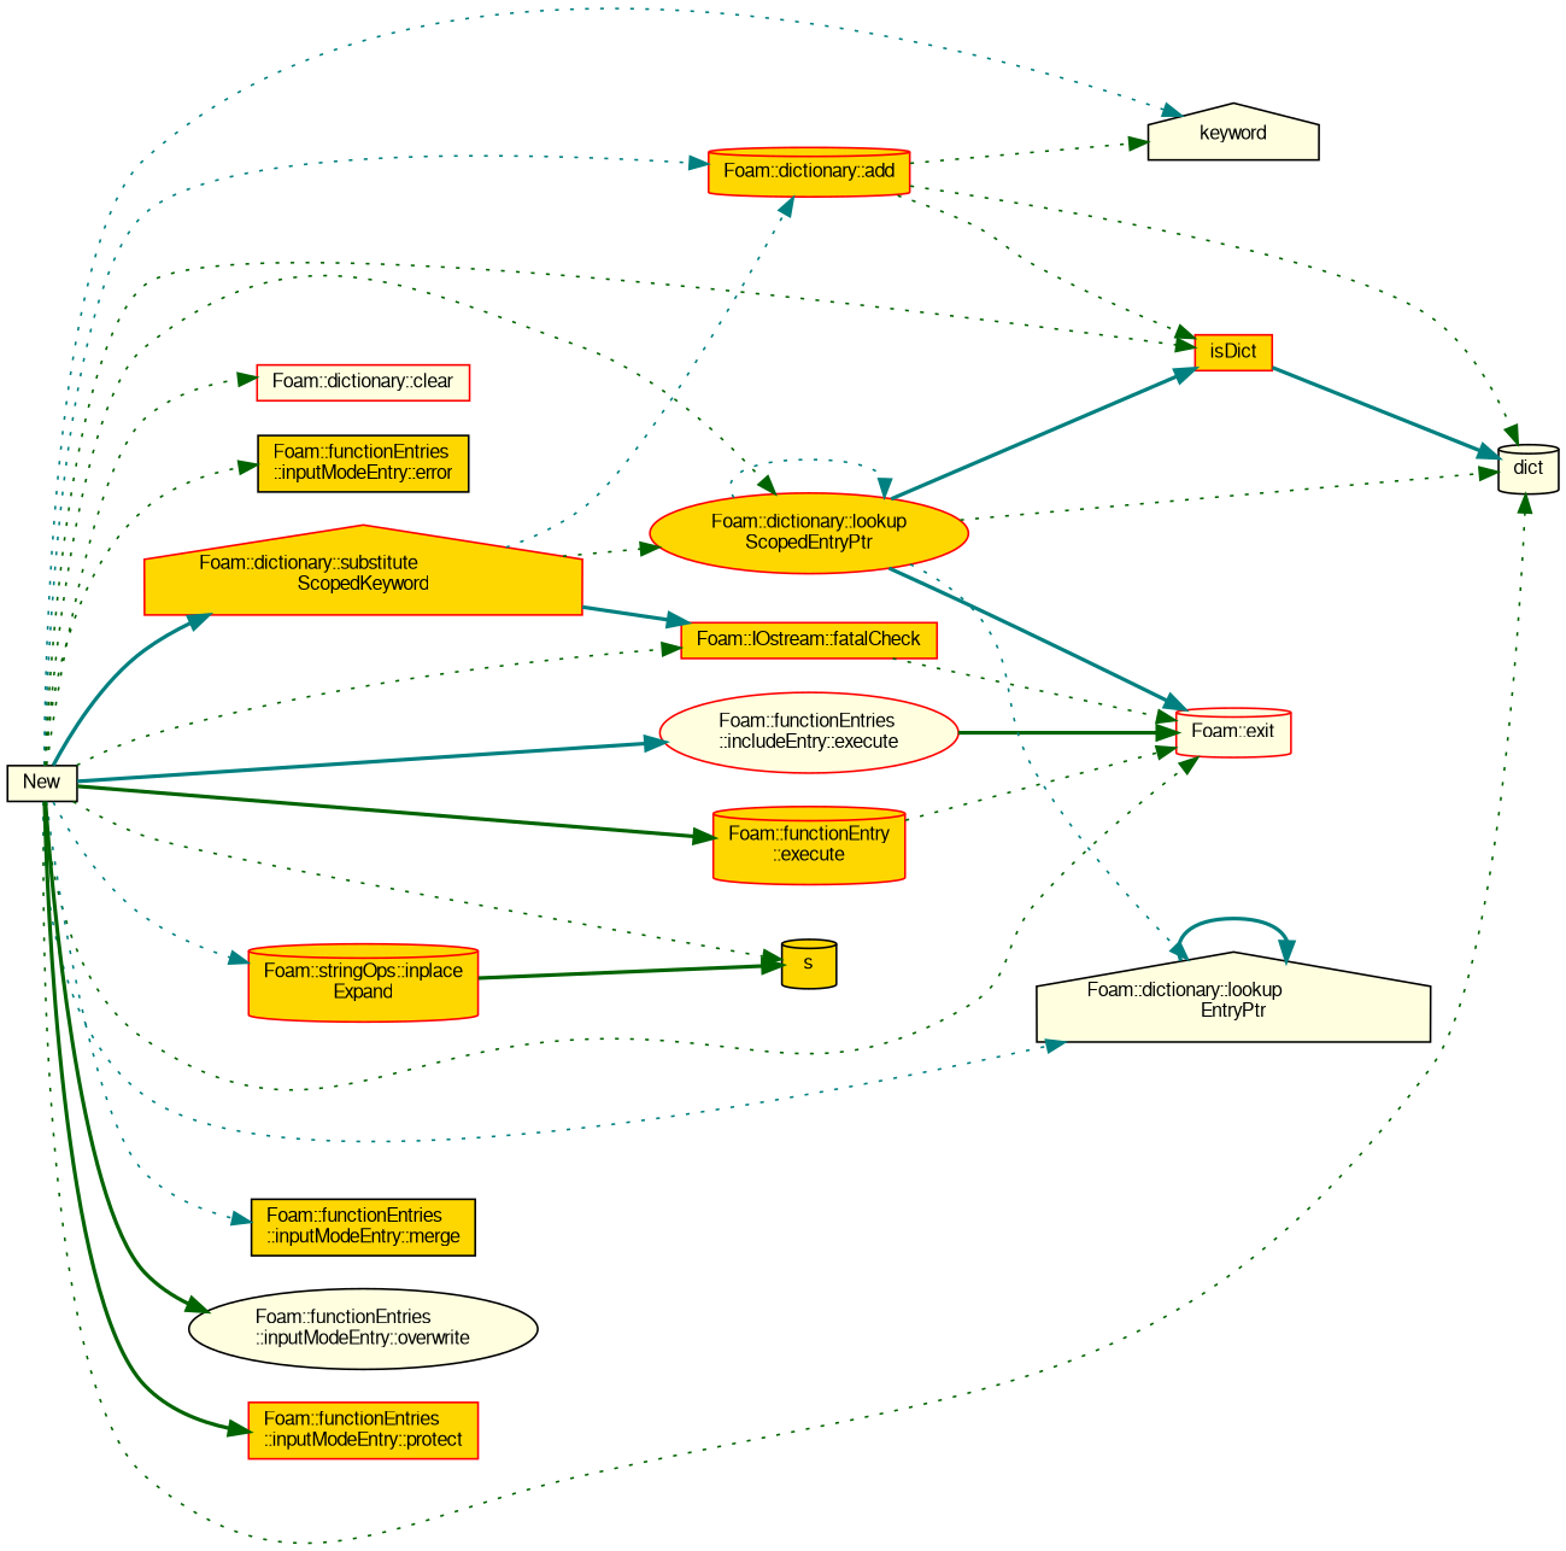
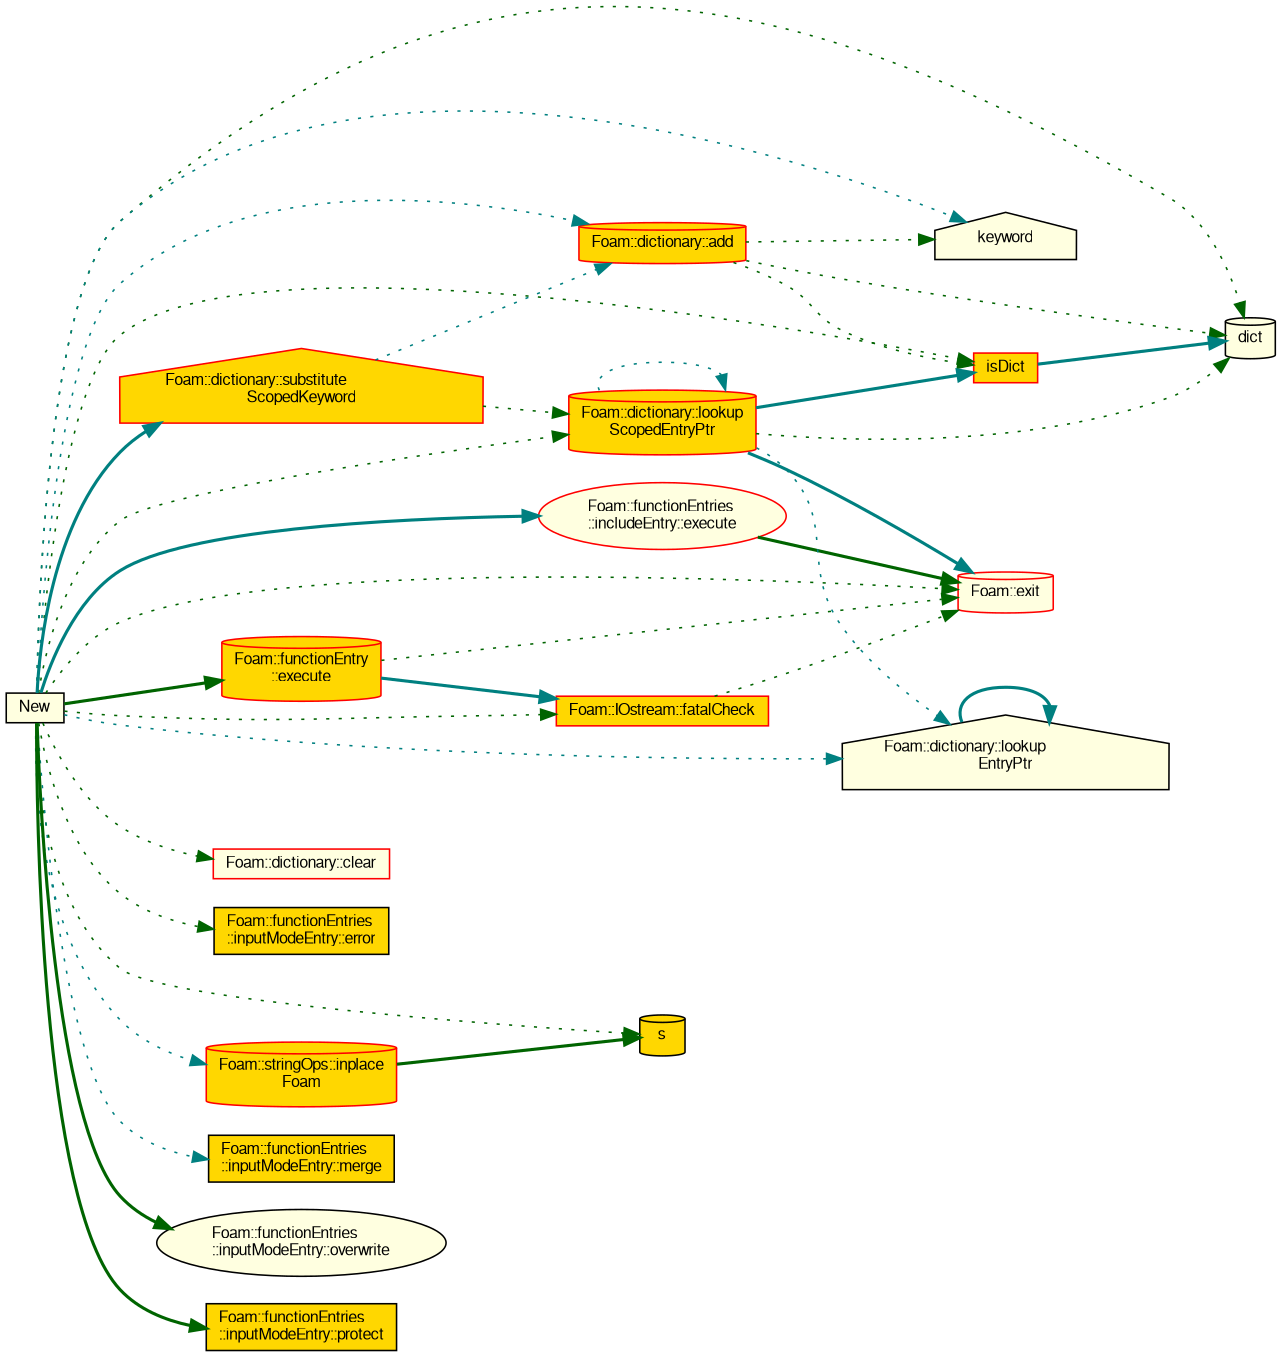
  digraph {
    rankdir=LR
    node [color=red fillcolor=gold fontname=FreeSans fontsize=10 shape=box style=filled]
    edge [color=darkgreen fontname=FreeSans fontsize=10 labelfontname=FreeSans labelfontsize=10 style=dotted]
    n1 [color=black fillcolor=lightyellow fontcolor=black height=0.2 label=New width=0.4]
    n2 [height=0.2 label="Foam::dictionary::add" shape=cylinder width=0.4]
    n3 [color=black fillcolor=lightyellow height=0.2 label=dict shape=cylinder width=0.4]
    n4 [height=0.2 label=isDict width=0.4]
    n5 [color=black fillcolor=lightyellow height=0.2 label=keyword shape=house width=0.4]
    n6 [fillcolor=lightyellow height=0.2 label="Foam::dictionary::clear" width=0.4]
    n7 [color=black height=0.2 label="Foam::functionEntries\l::inputModeEntry::error" width=0.4]
    n8 [height=0.2 label="Foam::functionEntry\l::execute" shape=cylinder width=0.4]
    n9 [height=0.2 label="Foam::IOstream::fatalCheck" width=0.4]
    n10 [fillcolor=lightyellow height=0.2 label="Foam::exit" shape=cylinder width=0.4]
    n11 [fillcolor=lightyellow height=0.2 label="Foam::functionEntries\l::includeEntry::execute" shape=ellipse width=0.4]
-   n12 [height=0.2 label="Foam::stringOps::inplace\lExpand" shape=cylinder width=0.4]
+   n12 [height=0.2 label="Foam::stringOps::inplace\lFoam" shape=cylinder width=0.4]
    n13 [color=black height=0.2 label=s shape=cylinder width=0.4]
    n14 [color=black fillcolor=lightyellow height=0.2 label="Foam::dictionary::lookup\lEntryPtr" shape=house width=0.4]
-   n15 [height=0.2 label="Foam::dictionary::lookup\lScopedEntryPtr" shape=ellipse width=0.4]
+   n15 [height=0.2 label="Foam::dictionary::lookup\lScopedEntryPtr" shape=cylinder width=0.4]
    n16 [color=black height=0.2 label="Foam::functionEntries\l::inputModeEntry::merge" width=0.4]
    n17 [color=black fillcolor=lightyellow height=0.2 label="Foam::functionEntries\l::inputModeEntry::overwrite" shape=ellipse width=0.4]
-   n18 [height=0.2 label="Foam::functionEntries\l::inputModeEntry::protect" width=0.4]
+   n18 [color=black height=0.2 label="Foam::functionEntries\l::inputModeEntry::protect" width=0.4]
    n19 [height=0.2 label="Foam::dictionary::substitute\lScopedKeyword" shape=house width=0.4]
    n1 -> n2 [color=teal]
    n1 -> n3
    n1 -> n4
    n1 -> n5 [color=teal]
    n1 -> n6
    n1 -> n7
    n1 -> n8 [style=bold]
    n1 -> n9
    n1 -> n10
    n1 -> n11 [color=teal style=bold]
    n1 -> n12 [color=teal]
    n1 -> n13
    n1 -> n14 [color=teal]
    n1 -> n15
    n1 -> n16 [color=teal]
    n1 -> n17 [style=bold]
    n1 -> n18 [style=bold]
    n1 -> n19 [color=teal style=bold]
    n2 -> n3
    n2 -> n4
    n2 -> n5
    n4 -> n3 [color=teal style=bold]
-   n19 -> n9 [color=teal style=bold]
+   n8 -> n9 [color=teal style=bold]
    n8 -> n10
    n9 -> n10
    n11 -> n10 [style=bold]
    n12 -> n13 [style=bold]
    n14 -> n14 [color=teal style=bold]
    n15 -> n3
    n15 -> n4 [color=teal style=bold]
    n15 -> n10 [color=teal style=bold]
    n15 -> n14 [color=teal]
    n15 -> n15 [color=teal]
    n19 -> n2 [color=teal]
    n19 -> n15
  }
